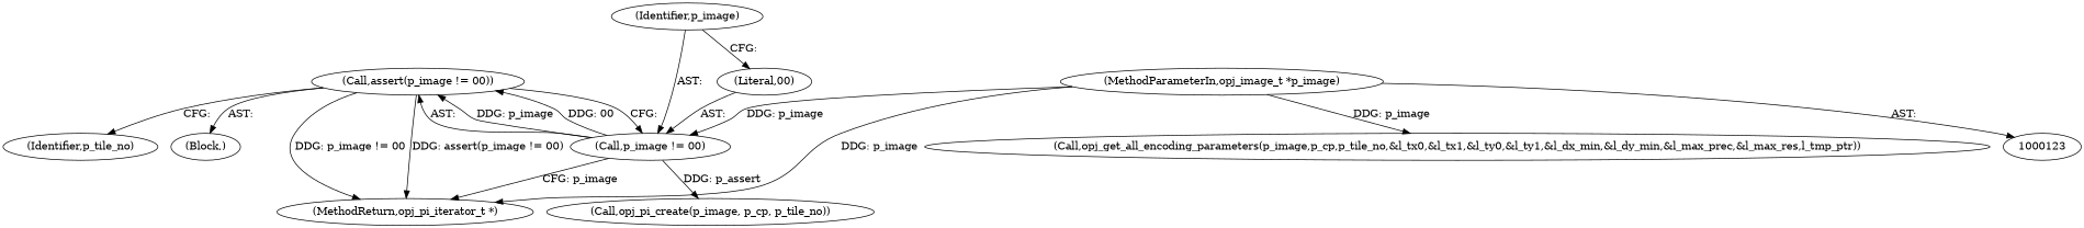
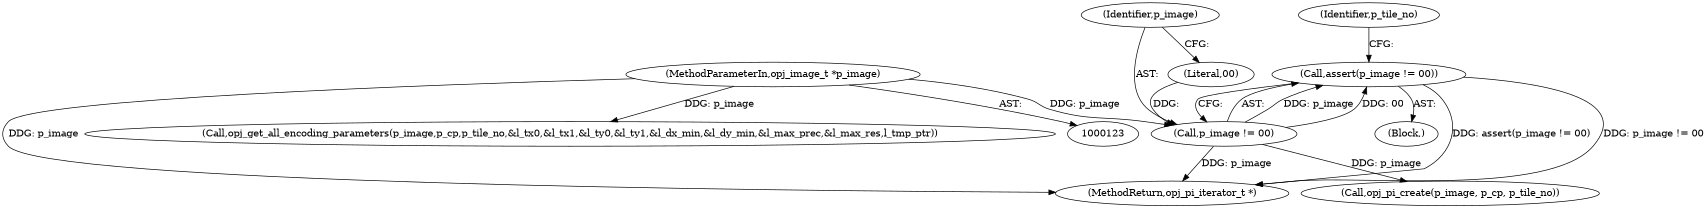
  digraph {
    n1 [label="(Call,assert(p_image != 00))"]
    n2 [label="(Call,p_image != 00)"]
    n3 [label="(Block,)"]
    n4 [label="(MethodReturn,opj_pi_iterator_t *)"]
    n5 [label="(Call,opj_pi_create(p_image, p_cp, p_tile_no))"]
    n6 [label="(Literal,00)"]
    n7 [label="(MethodParameterIn,opj_image_t *p_image)"]
    n8 [label="(Call,opj_get_all_encoding_parameters(p_image,p_cp,p_tile_no,&l_tx0,&l_tx1,&l_ty0,&l_ty1,&l_dx_min,&l_dy_min,&l_max_prec,&l_max_res,l_tmp_ptr))"]
    1000123
    n10 [label="(Identifier,p_tile_no)"]
    n11 [label="(Identifier,p_image)"]
    n1 -> n2 [label="CFG: "]
    n1 -> n3 [label="AST: "]
    n1 -> n4 [label="DDG: assert(p_image != 00)"]
    n1 -> n4 [label="DDG: p_image != 00"]
    n2 -> n1 [label="AST: "]
    n2 -> n1 [label="DDG: p_image"]
    n2 -> n1 [label="DDG: 00"]
-   n2 -> n4 [label="CFG: p_image"]
-   n2 -> n5 [label="DDG: p_assert"]
-   n6 -> n2 [label="AST: "]
+   n2 -> n4 [label="DDG: p_image"]
+   n2 -> n5 [label="DDG: p_image"]
+   n6 -> n2 [label="DDG: "]
    n7 -> n2 [label="DDG: p_image"]
    n7 -> n4 [label="DDG: p_image"]
    n7 -> n8 [label="DDG: p_image"]
    n7 -> 1000123 [label="AST: "]
-   n1 -> n10 [label="CFG: "]
+   n10 -> n1 [label="CFG: "]
    n11 -> n2 [label="AST: "]
    n11 -> n6 [label="CFG: "]
  }
